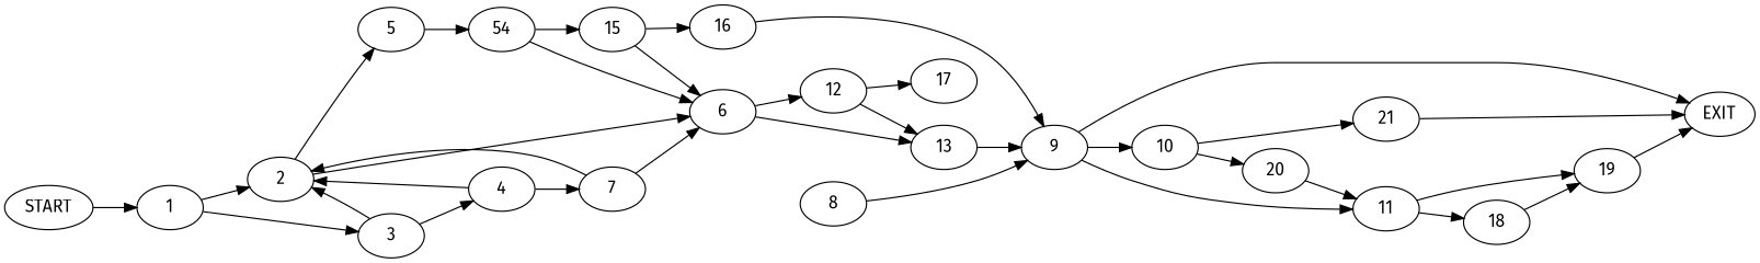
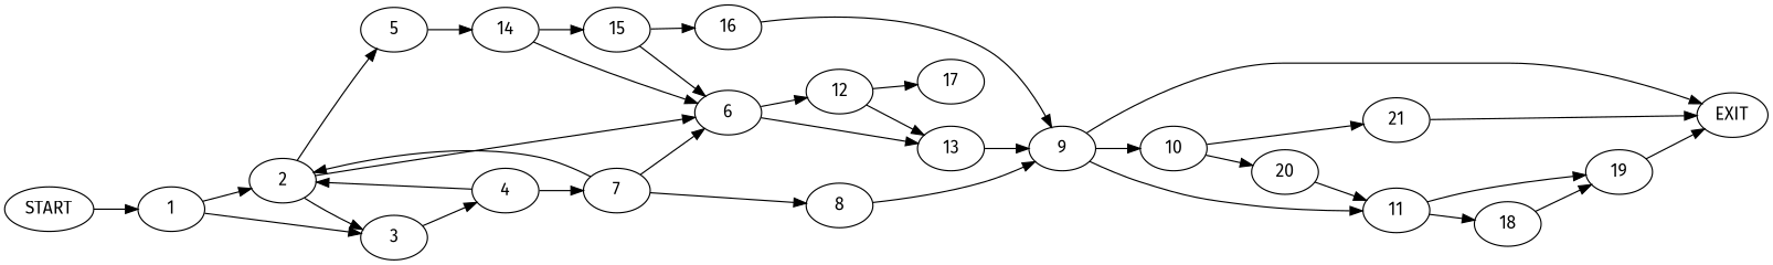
  digraph {
    fontname="Fira Sans"
    rankdir=LR
    node [fontname="Fira Sans"]
    edge [fontname="Fira Sans"]
    n1 [label=START]
    1
    2
    3
    n5 [label=EXIT]
    5
    6
    4
-   14 [label=54]
+   14
    12
    13
    7
    8
    15
    17
    9
    10
    11
    20
    21
    18
    19
    16
    n1 -> 1
    1 -> 2
    1 -> 3
    2 -> 5
    2 -> 6
-   3 -> 2
+   2 -> 3
    3 -> 4
    5 -> 14
    6 -> 12
    6 -> 13
    4 -> 2
    4 -> 7
    14 -> 6
    14 -> 15
    12 -> 13
    12 -> 17
    13 -> 9
    7 -> 2
    7 -> 6
+   7 -> 8
    8 -> 9
    15 -> 6
    15 -> 16
    9 -> n5
    9 -> 10
    9 -> 11
    10 -> 20
    10 -> 21
    11 -> 18
    11 -> 19
    20 -> 11
    21 -> n5
    18 -> 19
    19 -> n5
    16 -> 9
  }
